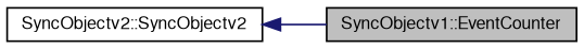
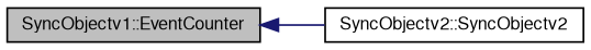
  digraph {
    rankdir=LR
    node [color=black fontname=FreeSans fontsize=10 shape=record]
    n1 [fillcolor=grey75 fontcolor=black height=0.2 label="SyncObjectv1::EventCounter" style=filled width=0.4]
    n2 [height=0.2 label="SyncObjectv2::SyncObjectv2" width=0.4]
-   n2 -> n1 [color=midnightblue dir=back fontname=FreeSans fontsize=10 labelfontname=FreeSans labelfontsize=10 style=solid]
+   n1 -> n2 [color=midnightblue dir=back fontname=FreeSans fontsize=10 labelfontname=FreeSans labelfontsize=10 style=solid]
  }
